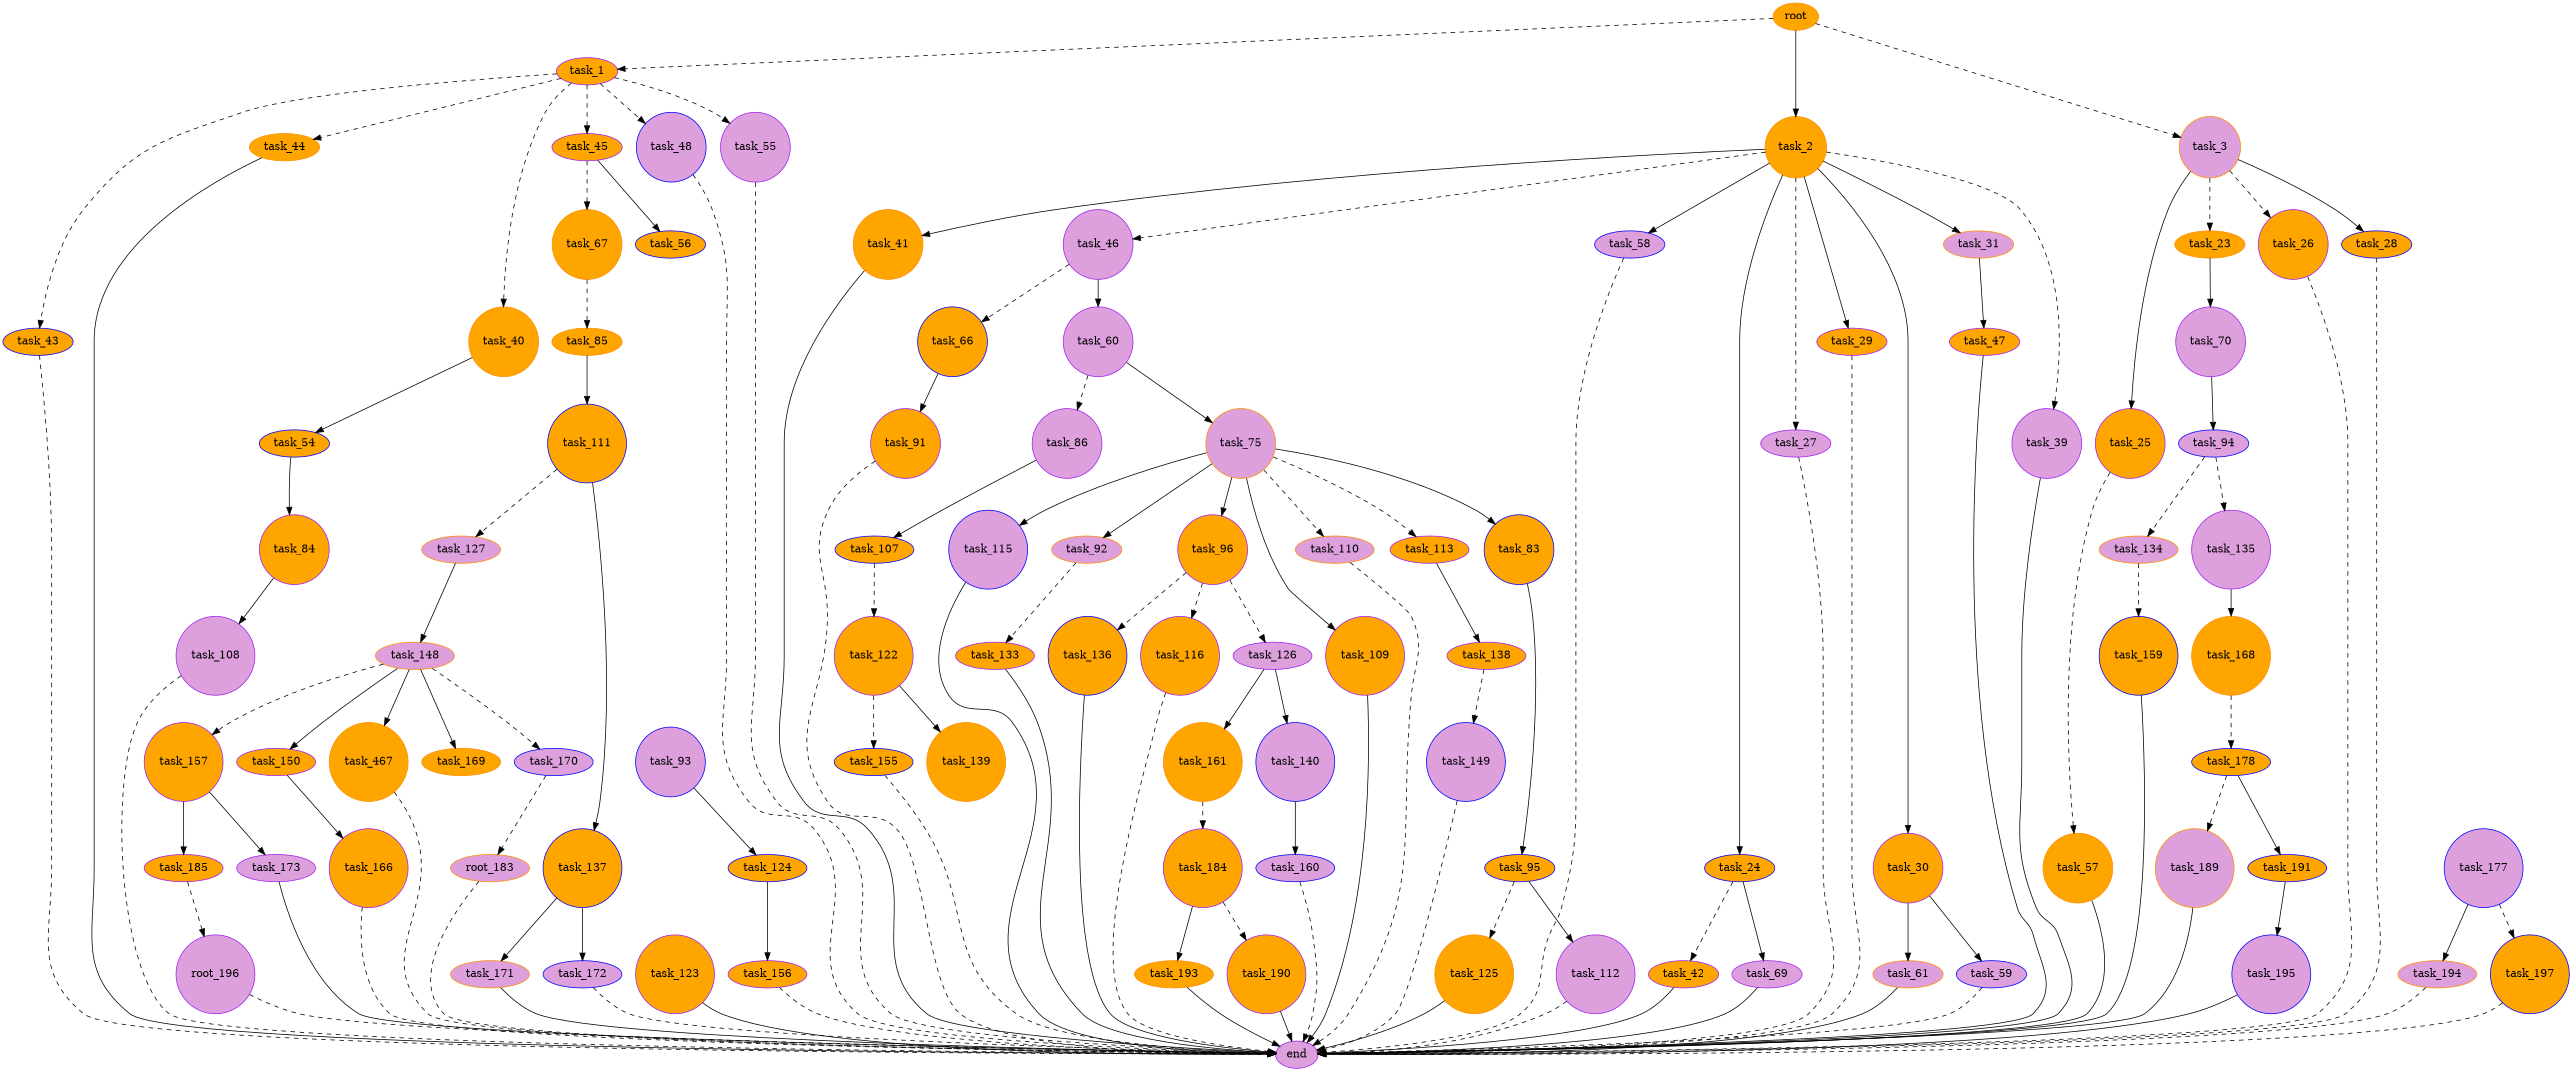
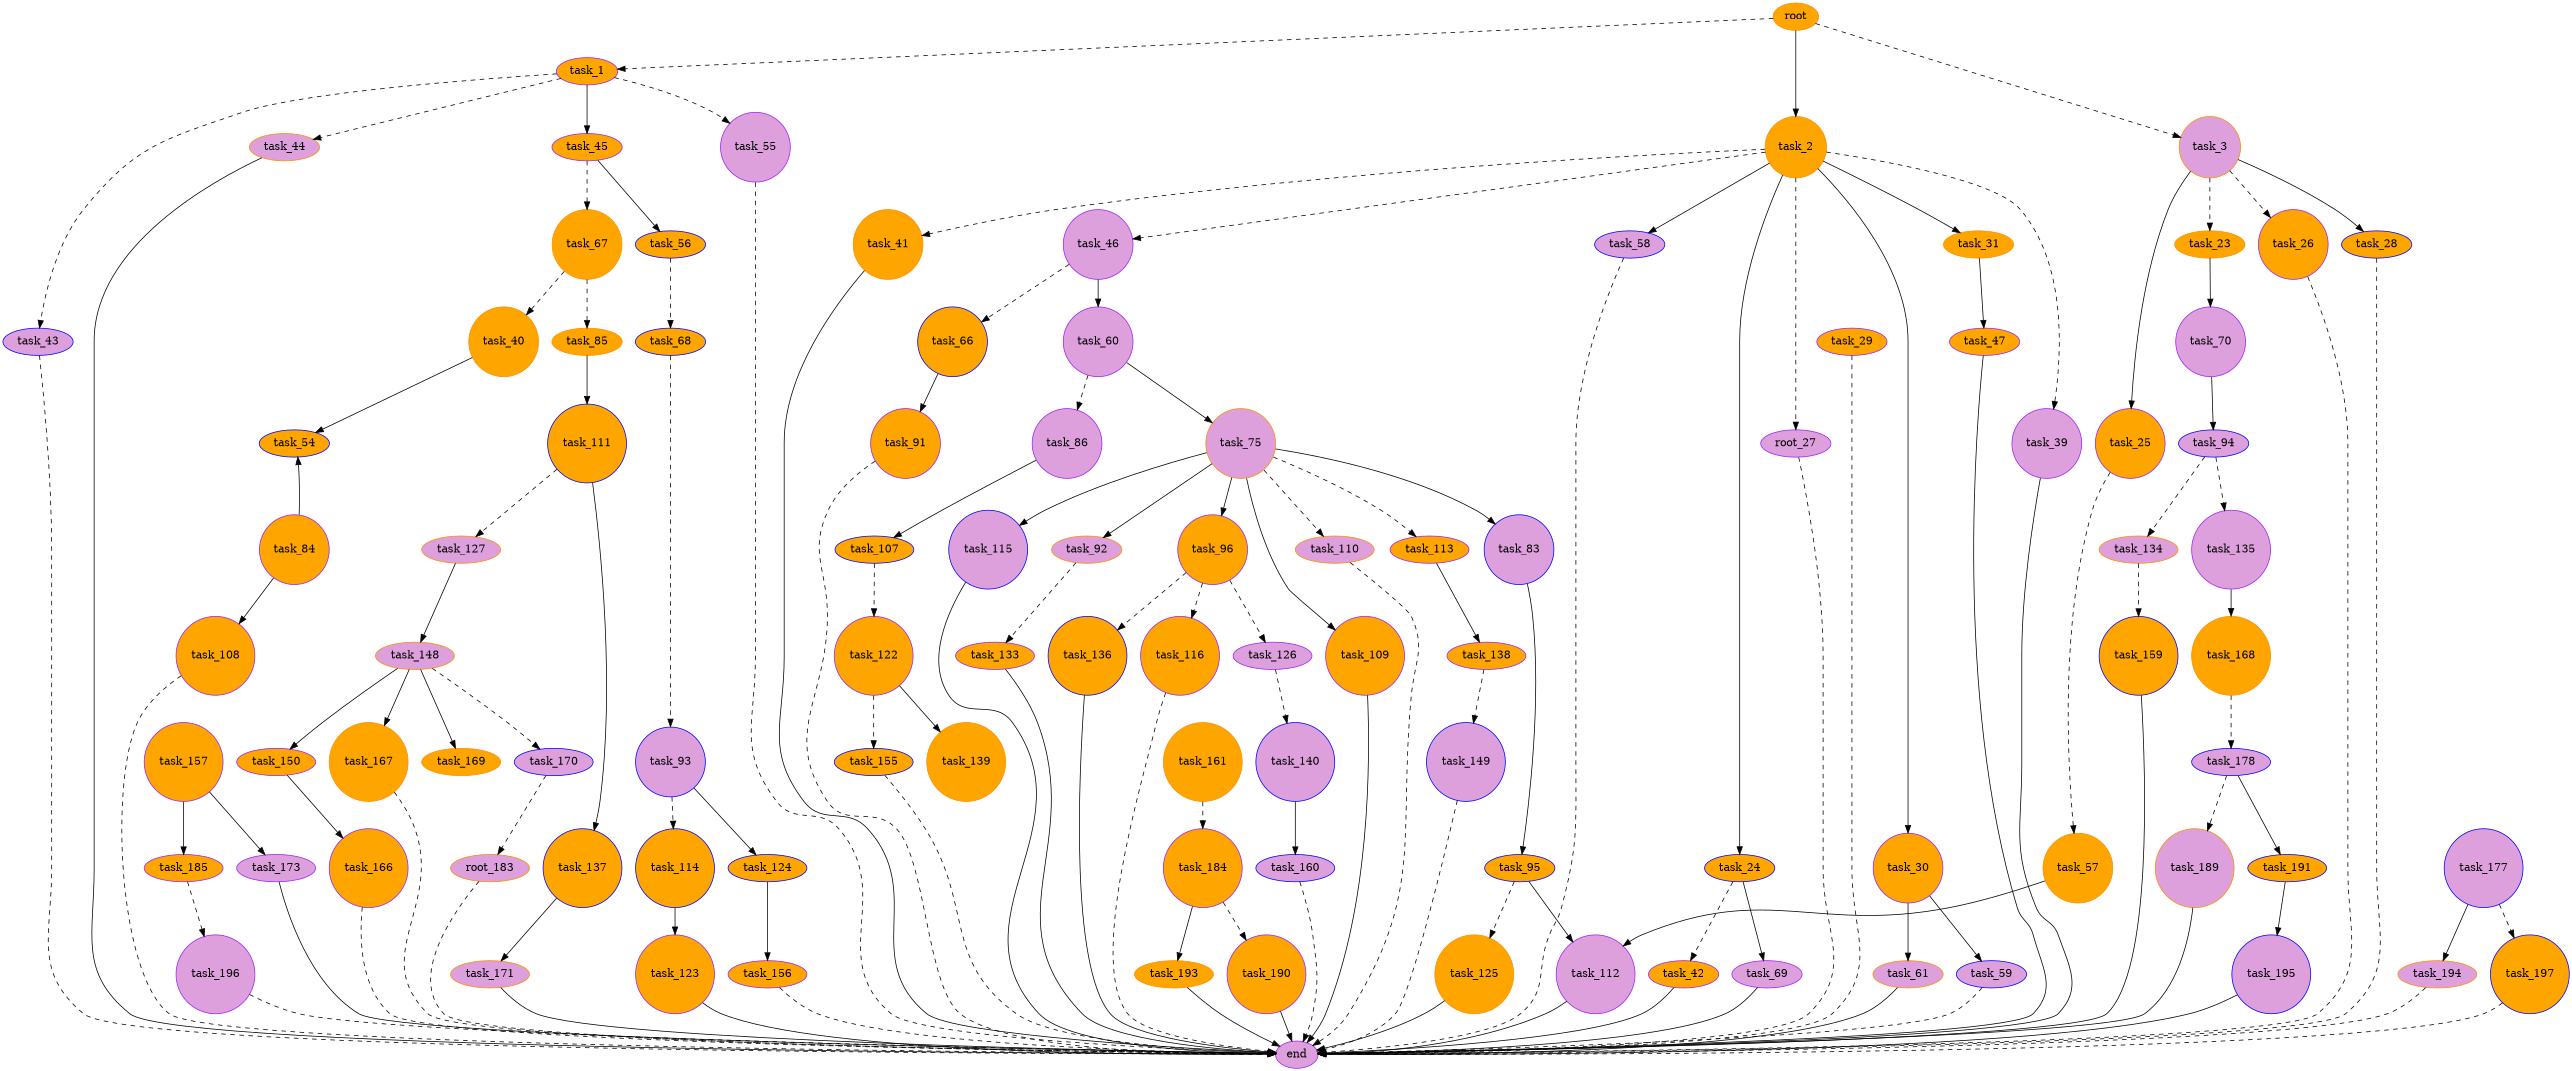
  digraph {
    node [color=purple fillcolor=orange shape=circle style=filled]
    edge [style=solid]
    root [color=darkorange shape=ellipse]
    task_1 [shape=ellipse]
    task_2 [color=darkorange]
    task_3 [color=darkorange fillcolor=plum]
    task_40 [color=darkorange]
-   task_43 [color=blue shape=ellipse]
-   task_44 [color=darkorange shape=ellipse]
+   task_43 [color=blue fillcolor=plum shape=ellipse]
+   task_44 [color=darkorange fillcolor=plum shape=ellipse]
    task_45 [shape=ellipse]
-   task_48 [color=blue fillcolor=plum]
    task_55 [fillcolor=plum]
    task_24 [color=blue shape=ellipse]
-   task_27 [fillcolor=plum shape=ellipse]
+   task_27 [fillcolor=plum shape=ellipse label=root_27]
    task_29 [shape=ellipse]
    task_30
-   task_31 [color=darkorange fillcolor=plum shape=ellipse]
+   task_31 [color=darkorange shape=ellipse]
    task_39 [fillcolor=plum]
    task_41 [color=darkorange]
    task_46 [fillcolor=plum]
    task_58 [color=blue fillcolor=plum shape=ellipse]
    task_23 [color=darkorange shape=ellipse]
    task_25
    task_26
    task_28 [color=blue shape=ellipse]
    task_54 [color=blue shape=ellipse]
    end [fillcolor=plum shape=ellipse]
    task_56 [color=blue shape=ellipse]
    task_67 [color=darkorange]
    task_42 [shape=ellipse]
    task_69 [fillcolor=plum shape=ellipse]
    task_59 [color=blue fillcolor=plum shape=ellipse]
    task_61 [color=darkorange fillcolor=plum shape=ellipse]
    task_47 [shape=ellipse]
    task_60 [fillcolor=plum]
    task_66 [color=blue]
    task_70 [fillcolor=plum]
    task_57 [color=darkorange]
    task_84
+   task_68 [color=blue shape=ellipse]
    task_85 [color=darkorange shape=ellipse]
    task_75 [color=darkorange fillcolor=plum]
    task_86 [fillcolor=plum]
    task_91
    task_94 [color=blue fillcolor=plum shape=ellipse]
    task_134 [color=darkorange fillcolor=plum shape=ellipse]
    task_135 [fillcolor=plum]
-   task_108 [fillcolor=plum]
+   task_108
    task_93 [color=blue fillcolor=plum]
    task_111 [color=blue]
-   task_83 [color=blue]
+   task_83 [color=blue fillcolor=plum]
    task_92 [color=darkorange fillcolor=plum shape=ellipse]
    task_96
    task_109
    task_110 [color=darkorange fillcolor=plum shape=ellipse]
    task_113 [shape=ellipse]
    task_115 [color=blue fillcolor=plum]
    task_107 [color=blue shape=ellipse]
+   task_114 [color=blue]
    task_124 [color=blue shape=ellipse]
    task_95 [color=blue shape=ellipse]
    task_133 [shape=ellipse]
    task_116
    task_126 [fillcolor=plum shape=ellipse]
    task_136 [color=blue]
    task_138 [shape=ellipse]
    task_122
    task_127 [color=darkorange fillcolor=plum shape=ellipse]
    task_137 [color=blue]
    task_123
    task_156 [shape=ellipse]
    task_159 [color=blue]
    task_168 [color=darkorange]
    task_112 [fillcolor=plum]
    task_125 [color=darkorange]
    task_140 [color=blue fillcolor=plum]
    task_161 [color=darkorange]
    task_149 [color=blue fillcolor=plum]
    task_148 [color=darkorange fillcolor=plum shape=ellipse]
    task_171 [color=darkorange fillcolor=plum shape=ellipse]
-   task_172 [color=blue fillcolor=plum shape=ellipse]
    task_139 [color=darkorange]
    task_155 [color=blue shape=ellipse]
-   task_178 [color=blue shape=ellipse]
+   task_178 [color=blue fillcolor=plum shape=ellipse]
    task_160 [color=blue fillcolor=plum shape=ellipse]
    task_184
    task_157
    n86 [label=task_150 shape=ellipse]
-   task_167 [color=darkorange label=task_467]
+   task_167 [color=darkorange]
    task_169 [color=darkorange shape=ellipse]
    task_170 [color=blue fillcolor=plum shape=ellipse]
    task_190
    task_193 [color=darkorange shape=ellipse]
    task_173 [fillcolor=plum shape=ellipse]
    task_185 [shape=ellipse]
    task_166
    n95 [color=darkorange fillcolor=plum label=root_183 shape=ellipse]
    task_189 [color=darkorange fillcolor=plum]
    task_191 [color=blue shape=ellipse]
-   task_196 [fillcolor=plum label=root_196]
+   task_196 [fillcolor=plum]
    task_177 [color=blue fillcolor=plum]
    task_194 [color=darkorange fillcolor=plum shape=ellipse]
    task_197 [color=blue]
    task_195 [color=blue fillcolor=plum]
    root -> task_1 [style=dashed]
    root -> task_2
    root -> task_3 [style=dashed]
-   task_1 -> task_40 [style=dashed]
+   task_67 -> task_40 [style=dashed]
    task_1 -> task_43 [style=dashed]
    task_1 -> task_44 [style=dashed]
-   task_1 -> task_45 [style=dashed]
-   task_1 -> task_48 [style=dashed]
+   task_1 -> task_45
    task_1 -> task_55 [style=dashed]
    task_2 -> task_24
    task_2 -> task_27 [style=dashed]
-   task_2 -> task_29
    task_2 -> task_30
    task_2 -> task_31
    task_2 -> task_39 [style=dashed]
-   task_2 -> task_41
+   task_2 -> task_41 [style=dashed]
    task_2 -> task_46 [style=dashed]
    task_2 -> task_58
    task_3 -> task_23 [style=dashed]
    task_3 -> task_25
    task_3 -> task_26 [style=dashed]
    task_3 -> task_28
    task_40 -> task_54
    task_43 -> end [style=dashed]
    task_44 -> end
    task_45 -> task_56
    task_45 -> task_67 [style=dashed]
-   task_48 -> end [style=dashed]
    task_55 -> end [style=dashed]
    task_24 -> task_42 [style=dashed]
    task_24 -> task_69
    task_27 -> end [style=dashed]
    task_29 -> end [style=dashed]
    task_30 -> task_59
    task_30 -> task_61
    task_31 -> task_47
    task_39 -> end
    task_41 -> end
    task_46 -> task_60
    task_46 -> task_66 [style=dashed]
    task_58 -> end [style=dashed]
    task_23 -> task_70
    task_25 -> task_57 [style=dashed]
    task_26 -> end [style=dashed]
    task_28 -> end [style=dashed]
-   task_54 -> task_84
+   task_84 -> task_54
+   task_56 -> task_68 [style=dashed]
    task_67 -> task_85 [style=dashed]
    task_42 -> end
    task_69 -> end
    task_59 -> end [style=dashed]
    task_61 -> end
    task_47 -> end
    task_60 -> task_75
    task_60 -> task_86 [style=dashed]
    task_66 -> task_91
    task_70 -> task_94
-   task_57 -> end
+   task_57 -> task_112
    task_84 -> task_108
+   task_68 -> task_93 [style=dashed]
    task_85 -> task_111
    task_75 -> task_83
    task_75 -> task_92
    task_75 -> task_96
    task_75 -> task_109
    task_75 -> task_110 [style=dashed]
    task_75 -> task_113 [style=dashed]
    task_75 -> task_115
    task_86 -> task_107
    task_91 -> end [style=dashed]
    task_94 -> task_134 [style=dashed]
    task_94 -> task_135 [style=dashed]
    task_134 -> task_159 [style=dashed]
    task_135 -> task_168
    task_108 -> end [style=dashed]
+   task_93 -> task_114 [style=dashed]
    task_93 -> task_124
    task_111 -> task_127 [style=dashed]
    task_111 -> task_137
    task_83 -> task_95
    task_92 -> task_133 [style=dashed]
    task_96 -> task_116 [style=dashed]
    task_96 -> task_126 [style=dashed]
    task_96 -> task_136 [style=dashed]
    task_109 -> end
    task_110 -> end [style=dashed]
    task_113 -> task_138
    task_115 -> end
    task_107 -> task_122 [style=dashed]
+   task_114 -> task_123
    task_124 -> task_156
    task_95 -> task_112
    task_95 -> task_125 [style=dashed]
    task_133 -> end
    task_116 -> end [style=dashed]
-   task_126 -> task_140
-   task_126 -> task_161
+   task_126 -> task_140 [style=dashed]
    task_136 -> end
    task_138 -> task_149 [style=dashed]
    task_122 -> task_139
    task_122 -> task_155 [style=dashed]
    task_127 -> task_148
    task_137 -> task_171
-   task_137 -> task_172
    task_123 -> end
    task_156 -> end [style=dashed]
    task_159 -> end
    task_168 -> task_178 [style=dashed]
-   task_112 -> end [style=dashed]
+   task_112 -> end
    task_125 -> end
    task_140 -> task_160
    task_161 -> task_184 [style=dashed]
    task_149 -> end [style=dashed]
-   task_148 -> task_157 [style=dashed]
    task_148 -> n86
    task_148 -> task_167
    task_148 -> task_169
    task_148 -> task_170 [style=dashed]
    task_171 -> end
-   task_172 -> end [style=dashed]
    task_155 -> end [style=dashed]
    task_178 -> task_189 [style=dashed]
    task_178 -> task_191
    task_160 -> end [style=dashed]
    task_184 -> task_190 [style=dashed]
    task_184 -> task_193
    task_157 -> task_173
    task_157 -> task_185
    n86 -> task_166
    task_167 -> end [style=dashed]
    task_170 -> n95 [style=dashed]
    task_190 -> end
    task_193 -> end
    task_173 -> end
    task_185 -> task_196 [style=dashed]
    task_166 -> end [style=dashed]
    n95 -> end [style=dashed]
    task_189 -> end
    task_191 -> task_195
    task_196 -> end [style=dashed]
    task_177 -> task_194
    task_177 -> task_197 [style=dashed]
    task_194 -> end [style=dashed]
    task_197 -> end [style=dashed]
    task_195 -> end
  }
